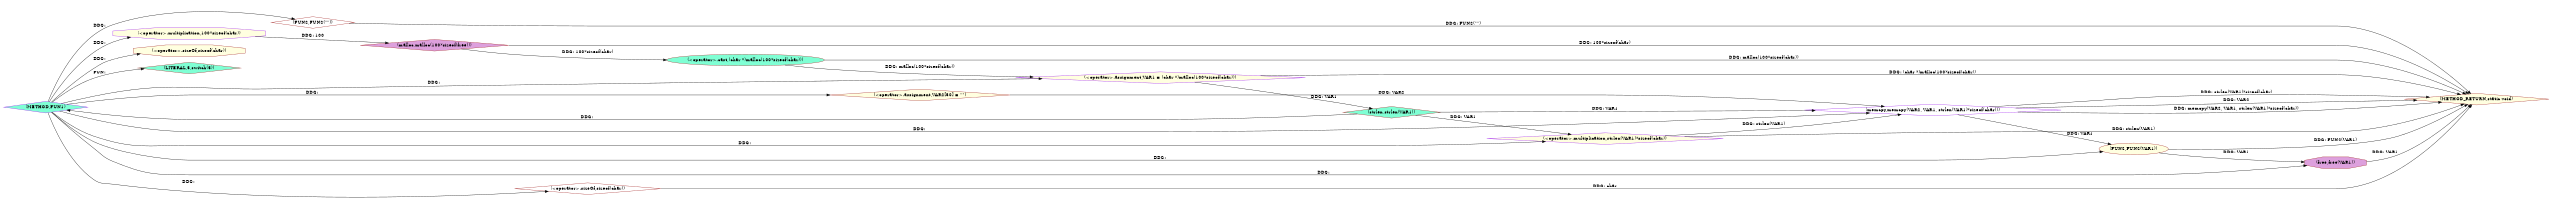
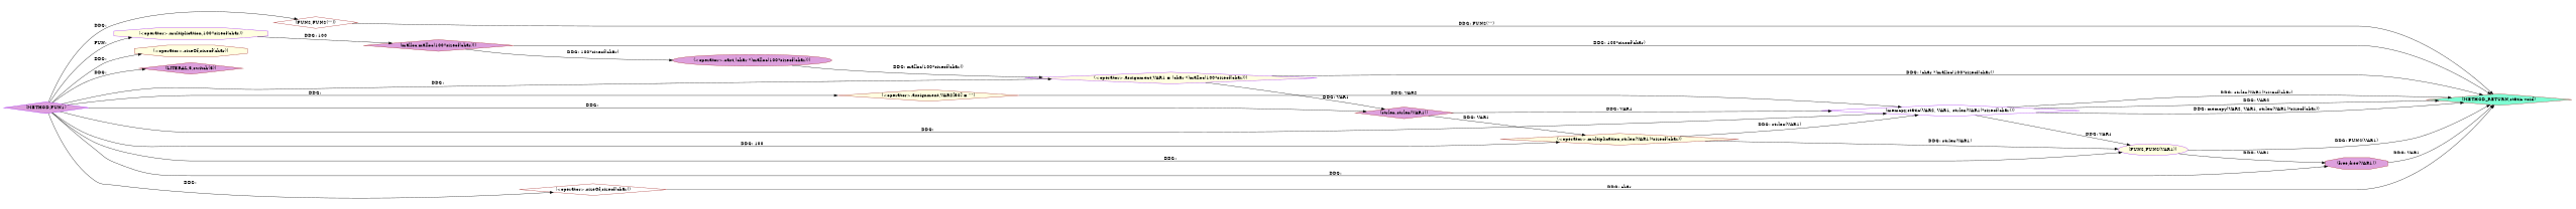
  digraph {
    rankdir=LR
    node [color=brown fillcolor=lightyellow shape=diamond style=filled]
-   n1 [color=purple fillcolor=aquamarine label="(METHOD,FUN1)"]
+   n1 [color=purple fillcolor=plum label="(METHOD,FUN1)"]
    n2 [color=purple label="(<operator>.assignment,VAR1 = (char *)malloc(100*sizeof(char)))"]
    n3 [color=purple label="(<operator>.multiplication,100*sizeof(char))" shape=octagon]
    n4 [label="(<operator>.sizeOf,sizeof(char))" shape=octagon]
-   n5 [fillcolor=aquamarine label="(LITERAL,5,switch(5))"]
+   n5 [fillcolor=plum label="(LITERAL,5,switch(5))"]
    n6 [fillcolor=white label="(FUN2,FUN2(\"\"))"]
    n7 [label="(<operator>.assignment,VAR2[50] = \"\")"]
-   n8 [color=purple fillcolor=white label="(memcpy,memcpy(VAR2, VAR1, strlen(VAR1)*sizeof(char)))"]
-   n9 [color=purple label="(<operator>.multiplication,strlen(VAR1)*sizeof(char))"]
-   n10 [fillcolor=aquamarine label="(strlen,strlen(VAR1))"]
+   n8 [color=purple fillcolor=white label="(memcpy,static(VAR2, VAR1, strlen(VAR1)*sizeof(char)))"]
+   n9 [label="(<operator>.multiplication,strlen(VAR1)*sizeof(char))"]
+   n10 [fillcolor=plum label="(strlen,strlen(VAR1))"]
    n11 [fillcolor=white label="(<operator>.sizeOf,sizeof(char))"]
-   n12 [label="(FUN2,FUN2(VAR1))" shape=ellipse]
+   n12 [color=purple label="(FUN2,FUN2(VAR1))" shape=ellipse]
    n13 [fillcolor=plum label="(free,free(VAR1))" shape=octagon]
-   n14 [label="(METHOD_RETURN,static void)"]
-   n15 [fillcolor=plum label="(malloc,malloc(100*sizeof(free)))"]
-   n16 [fillcolor=aquamarine label="(<operator>.cast,(char *)malloc(100*sizeof(char)))" shape=ellipse]
+   n14 [fillcolor=aquamarine label="(METHOD_RETURN,static void)"]
+   n15 [fillcolor=plum label="(malloc,malloc(100*sizeof(char)))"]
+   n16 [fillcolor=plum label="(<operator>.cast,(char *)malloc(100*sizeof(char)))" shape=ellipse]
    n1 -> n2 [label="DDG: "]
-   n1 -> n3 [label="DDG: "]
+   n1 -> n3 [label="FUN: "]
    n1 -> n4 [label="DDG: "]
-   n1 -> n5 [label="FUN: "]
+   n1 -> n5 [label="DDG: "]
    n1 -> n6 [label="DDG: "]
    n1 -> n7 [label="DDG: "]
    n1 -> n8 [label="DDG: "]
-   n1 -> n9 [label="DDG: "]
-   n10 -> n1 [label="DDG: "]
+   n1 -> n9 [label="DDG: 100"]
+   n1 -> n10 [label="DDG: "]
    n1 -> n11 [label="DDG: "]
    n1 -> n12 [label="DDG: "]
    n1 -> n13 [label="DDG: "]
    n2 -> n10 [label="DDG: VAR1"]
    n2 -> n14 [label="DDG: (char *)malloc(100*sizeof(char))"]
    n3 -> n15 [label="DDG: 100"]
    n6 -> n14 [label="DDG: FUN2(\"\")"]
    n7 -> n8 [label="DDG: VAR2"]
    n8 -> n12 [label="DDG: VAR1"]
    n8 -> n14 [label="DDG: VAR2"]
    n8 -> n14 [label="DDG: memcpy(VAR2, VAR1, strlen(VAR1)*sizeof(char))"]
    n8 -> n14 [label="DDG: strlen(VAR1)*sizeof(char)"]
    n9 -> n8 [label="DDG: strlen(VAR1)"]
-   n9 -> n14 [label="DDG: strlen(VAR1)"]
+   n9 -> n12 [label="DDG: strlen(VAR1)"]
    n10 -> n8 [label="DDG: VAR1"]
    n10 -> n9 [label="DDG: VAR1"]
    n11 -> n14 [label="DDG: char"]
    n12 -> n13 [label="DDG: VAR1"]
    n12 -> n14 [label="DDG: FUN2(VAR1)"]
    n13 -> n14 [label="DDG: VAR1"]
    n15 -> n14 [label="DDG: 100*sizeof(char)"]
    n15 -> n16 [label="DDG: 100*sizeof(char)"]
    n16 -> n2 [label="DDG: malloc(100*sizeof(char))"]
-   n16 -> n14 [label="DDG: malloc(100*sizeof(char))"]
  }
